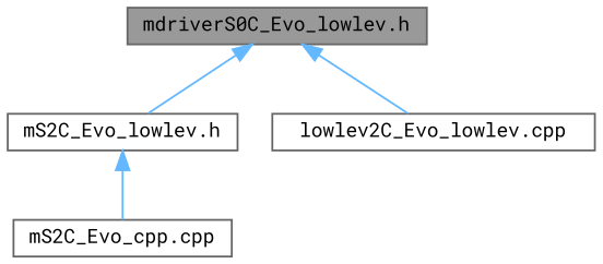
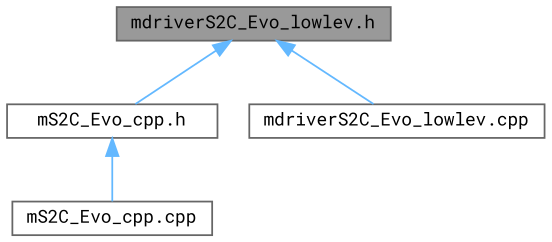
  digraph {
    fontname="Roboto Mono"
    node [color=grey40 fillcolor=white fontname="Roboto Mono" fontsize=10 shape=box style=filled]
    edge [color=steelblue1 dir=back fontname="Roboto Mono" fontsize=10 labelfontname=Helvetica labelfontsize=10 style=solid]
-   n1 [color=gray40 fillcolor=grey60 fontcolor=black height=0.2 label="mdriverS0C_Evo_lowlev.h" width=0.4]
-   n2 [height=0.2 label="mS2C_Evo_lowlev.h" width=0.4]
-   n3 [height=0.2 label="lowlev2C_Evo_lowlev.cpp" width=0.4]
+   n1 [color=gray40 fillcolor=grey60 fontcolor=black height=0.2 label="mdriverS2C_Evo_lowlev.h" width=0.4]
+   n2 [height=0.2 label="mS2C_Evo_cpp.h" width=0.4]
+   n3 [height=0.2 label="mdriverS2C_Evo_lowlev.cpp" width=0.4]
    n4 [height=0.2 label="mS2C_Evo_cpp.cpp" width=0.4]
    n1 -> n2
    n1 -> n3
    n2 -> n4
  }
